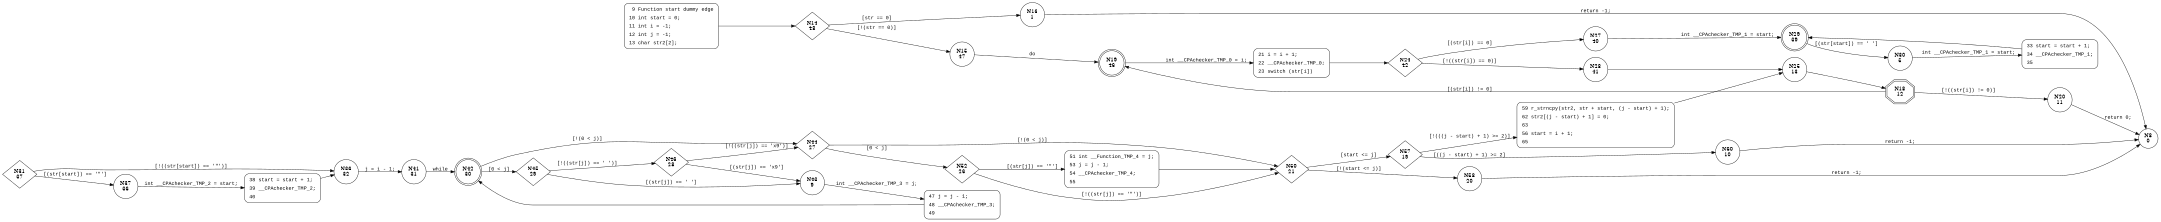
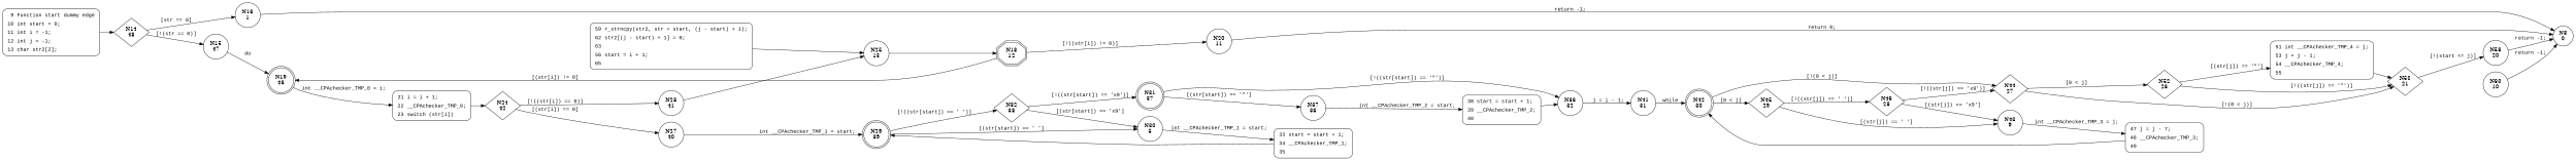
  digraph {
    rankdir=LR
    node [shape=circle]
    edge [fontname="Courier New"]
    n1 [label="N14\n48" shape=diamond]
    n2 [label="N16\n1"]
    n3 [label="N15\n47"]
    n4 [label="N8\n0"]
    n5 [label="N19\n46" shape=doublecircle]
    n6 [fillcolor=white fontname="Courier New" label=<<table border="0" cellborder="0" cellpadding="3" bgcolor="white"><tr><td align="right">21</td><td align="left">i = i + 1;</td></tr><tr><td align="right">22</td><td align="left">__CPAchecker_TMP_0;</td></tr><tr><td align="right">23</td><td align="left">switch (str[i])</td></tr></table>> penwidth=1 shape=Mrecord style="filled,bold"]
    n7 [label="N24\n42" shape=diamond]
    n8 [label="N27\n40"]
    n9 [label="N28\n41"]
    n10 [label="N29\n39" shape=doublecircle]
    n11 [label="N25\n13"]
    n12 [label="N30\n5"]
+   n13 [label="N32\n38" shape=diamond]
    n14 [label="N18\n12" shape=doubleoctagon]
    n15 [label="N20\n11"]
    n16 [fillcolor=white fontname="Courier New" label=<<table border="0" cellborder="0" cellpadding="3" bgcolor="white"><tr><td align="right">33</td><td align="left">start = start + 1;</td></tr><tr><td align="right">34</td><td align="left">__CPAchecker_TMP_1;</td></tr><tr><td align="right">35</td><td align="left"></td></tr></table>> penwidth=1 shape=Mrecord style="filled,bold"]
-   n17 [label="N31\n37" shape=diamond]
+   n17 [label="N31\n37" shape=doublecircle]
    n18 [label="N37\n36"]
    n19 [label="N36\n32"]
    n20 [fillcolor=white fontname="Courier New" label=<<table border="0" cellborder="0" cellpadding="3" bgcolor="white"><tr><td align="right">38</td><td align="left">start = start + 1;</td></tr><tr><td align="right">39</td><td align="left">__CPAchecker_TMP_2;</td></tr><tr><td align="right">40</td><td align="left"></td></tr></table>> penwidth=1 shape=Mrecord style="filled,bold"]
    n21 [label="N41\n31"]
    n22 [label="N42\n30" shape=doublecircle]
    n23 [label="N45\n29" shape=diamond]
    n24 [label="N44\n27" shape=diamond]
    n25 [label="N43\n9"]
    n26 [label="N46\n28" shape=diamond]
    n27 [label="N52\n26" shape=diamond]
    n28 [label="N50\n21" shape=diamond]
-   n29 [fillcolor=white fontname="Courier New" label=<<table border="0" cellborder="0" cellpadding="3" bgcolor="white"><tr><td align="right">47</td><td align="left">j = j - 1;</td></tr><tr><td align="right">48</td><td align="left">__CPAchecker_TMP_3;</td></tr><tr><td align="right">49</td><td align="left"></td></tr></table>> penwidth=1 shape=Mrecord style="filled,bold"]
-   n30 [fillcolor=white fontname="Courier New" label=<<table border="0" cellborder="0" cellpadding="3" bgcolor="white"><tr><td align="right">51</td><td align="left">int __Function_TMP_4 = j;</td></tr><tr><td align="right">53</td><td align="left">j = j - 1;</td></tr><tr><td align="right">54</td><td align="left">__CPAchecker_TMP_4;</td></tr><tr><td align="right">55</td><td align="left"></td></tr></table>> penwidth=1 shape=Mrecord style="filled,bold"]
-   n31 [label="N57\n19" shape=diamond]
+   n29 [fillcolor=white fontname="Courier New" label=<<table border="0" cellborder="0" cellpadding="3" bgcolor="white"><tr><td align="right">47</td><td align="left">j = j - 7;</td></tr><tr><td align="right">48</td><td align="left">__CPAchecker_TMP_3;</td></tr><tr><td align="right">49</td><td align="left"></td></tr></table>> penwidth=1 shape=Mrecord style="filled,bold"]
+   n30 [fillcolor=white fontname="Courier New" label=<<table border="0" cellborder="0" cellpadding="3" bgcolor="white"><tr><td align="right">51</td><td align="left">int __CPAchecker_TMP_4 = j;</td></tr><tr><td align="right">53</td><td align="left">j = j - 1;</td></tr><tr><td align="right">54</td><td align="left">__CPAchecker_TMP_4;</td></tr><tr><td align="right">55</td><td align="left"></td></tr></table>> penwidth=1 shape=Mrecord style="filled,bold"]
    n32 [label="N58\n20"]
    n33 [label="N60\n10"]
    n34 [fillcolor=white fontname="Courier New" label=<<table border="0" cellborder="0" cellpadding="3" bgcolor="white"><tr><td align="right">59</td><td align="left">r_strncpy(str2, str + start, (j - start) + 1);</td></tr><tr><td align="right">62</td><td align="left">str2[(j - start) + 1] = 0;</td></tr><tr><td align="right">63</td><td align="left"></td></tr><tr><td align="right">56</td><td align="left">start = i + 1;</td></tr><tr><td align="right">65</td><td align="left"></td></tr></table>> penwidth=1 shape=Mrecord style="filled,bold"]
    n35 [fillcolor=white fontname="Courier New" label=<<table border="0" cellborder="0" cellpadding="3" bgcolor="white"><tr><td align="right">9</td><td align="left">Function start dummy edge</td></tr><tr><td align="right">10</td><td align="left">int start = 0;</td></tr><tr><td align="right">11</td><td align="left">int i = -1;</td></tr><tr><td align="right">12</td><td align="left">int j = -1;</td></tr><tr><td align="right">13</td><td align="left">char str2[2];</td></tr></table>> penwidth=1 shape=Mrecord style="filled,bold"]
    n1 -> n2 [label="[str == 0]"]
    n1 -> n3 [label="[!(str == 0)]"]
    n2 -> n4 [label="return -1;"]
    n3 -> n5 [label=do]
    n5 -> n6 [label="int __CPAchecker_TMP_0 = i;"]
    n6 -> n7 [fontname=""]
    n7 -> n8 [label="[(str[i]) == 0]"]
    n7 -> n9 [label="[!((str[i]) == 0)]"]
    n8 -> n10 [label="int __CPAchecker_TMP_1 = start;"]
    n9 -> n11
    n10 -> n12 [label="[(str[start]) == ' ']"]
+   n10 -> n13 [label="[!((str[start]) == ' ')]"]
    n11 -> n14
    n12 -> n16 [label="int __CPAchecker_TMP_1 = start;"]
+   n13 -> n12 [label="[(str[start]) == '\x9']"]
+   n13 -> n17 [label="[!((str[start]) == '\x9')]"]
    n14 -> n5 [label="[(str[i]) != 0]"]
    n14 -> n15 [label="[!((str[i]) != 0)]"]
    n15 -> n4 [label="return 0;"]
    n16 -> n10 [fontname=""]
    n17 -> n18 [label="[(str[start]) == '\"']"]
    n17 -> n19 [label="[!((str[start]) == '\"')]"]
    n18 -> n20 [label="int __CPAchecker_TMP_2 = start;"]
    n19 -> n21 [label="j = i - 1;"]
    n20 -> n19 [fontname=""]
    n21 -> n22 [label=while]
    n22 -> n23 [label="[0 < j]"]
    n22 -> n24 [label="[!(0 < j)]"]
    n23 -> n25 [label="[(str[j]) == ' ']"]
    n23 -> n26 [label="[!((str[j]) == ' ')]"]
    n24 -> n27 [label="[0 < j]"]
    n24 -> n28 [label="[!(0 < j)]"]
    n25 -> n29 [label="int __CPAchecker_TMP_3 = j;"]
    n26 -> n24 [label="[!((str[j]) == '\x9')]"]
    n26 -> n25 [label="[(str[j]) == '\x9']"]
    n27 -> n28 [label="[!((str[j]) == '\"')]"]
    n27 -> n30 [label="[(str[j]) == '\"']"]
-   n28 -> n31 [label="[start <= j]"]
    n28 -> n32 [label="[!(start <= j)]"]
    n29 -> n22 [fontname=""]
    n30 -> n28 [fontname=""]
-   n31 -> n33 [label="[((j - start) + 1) >= 2]"]
-   n31 -> n34 [label="[!(((j - start) + 1) >= 2)]"]
    n32 -> n4 [label="return -1;"]
    n33 -> n4 [label="return -1;"]
    n34 -> n11 [fontname=""]
    n35 -> n1 [fontname=""]
  }
